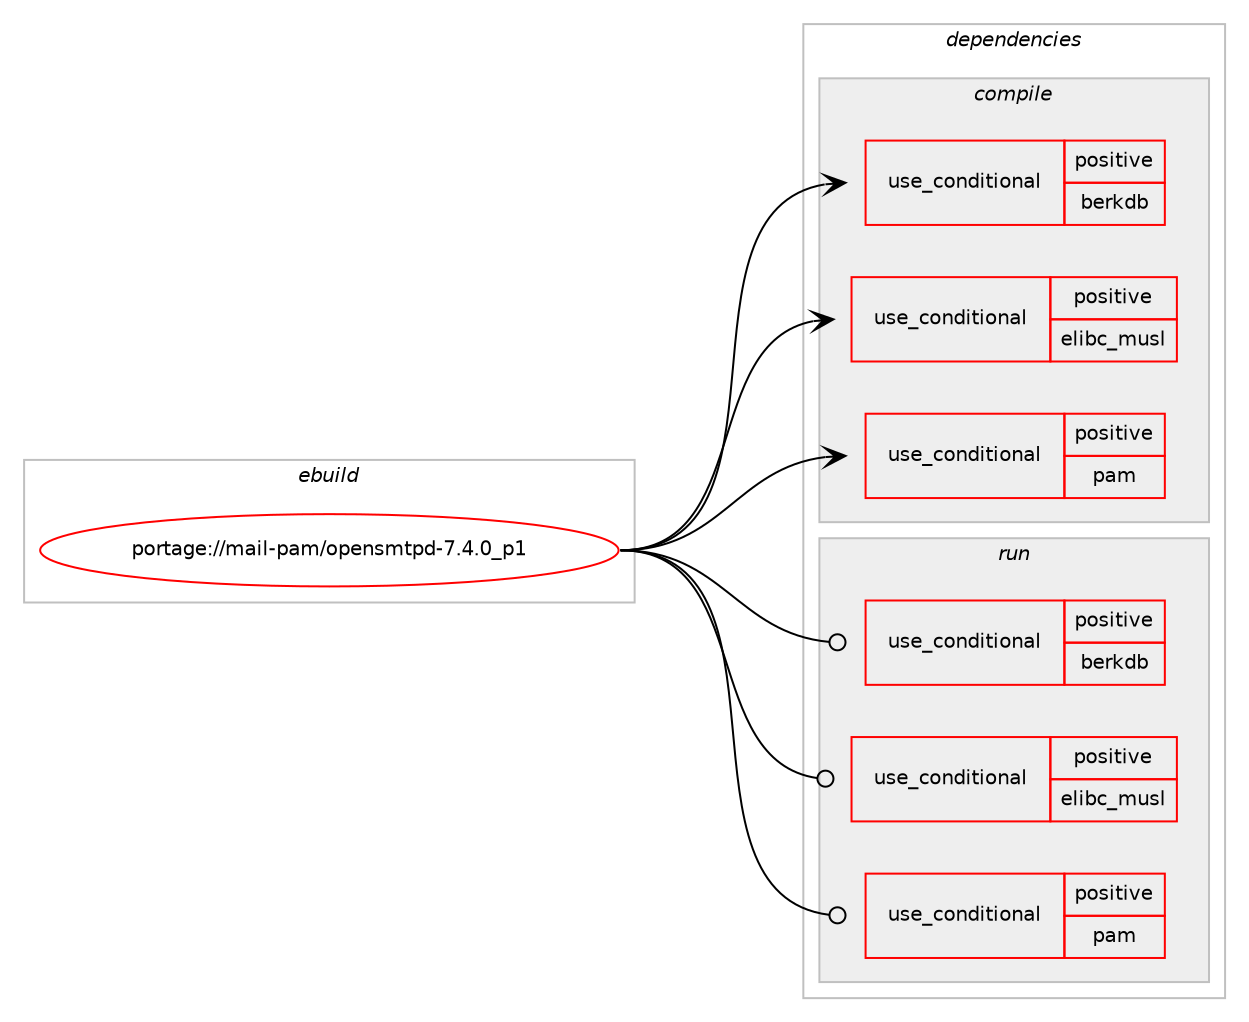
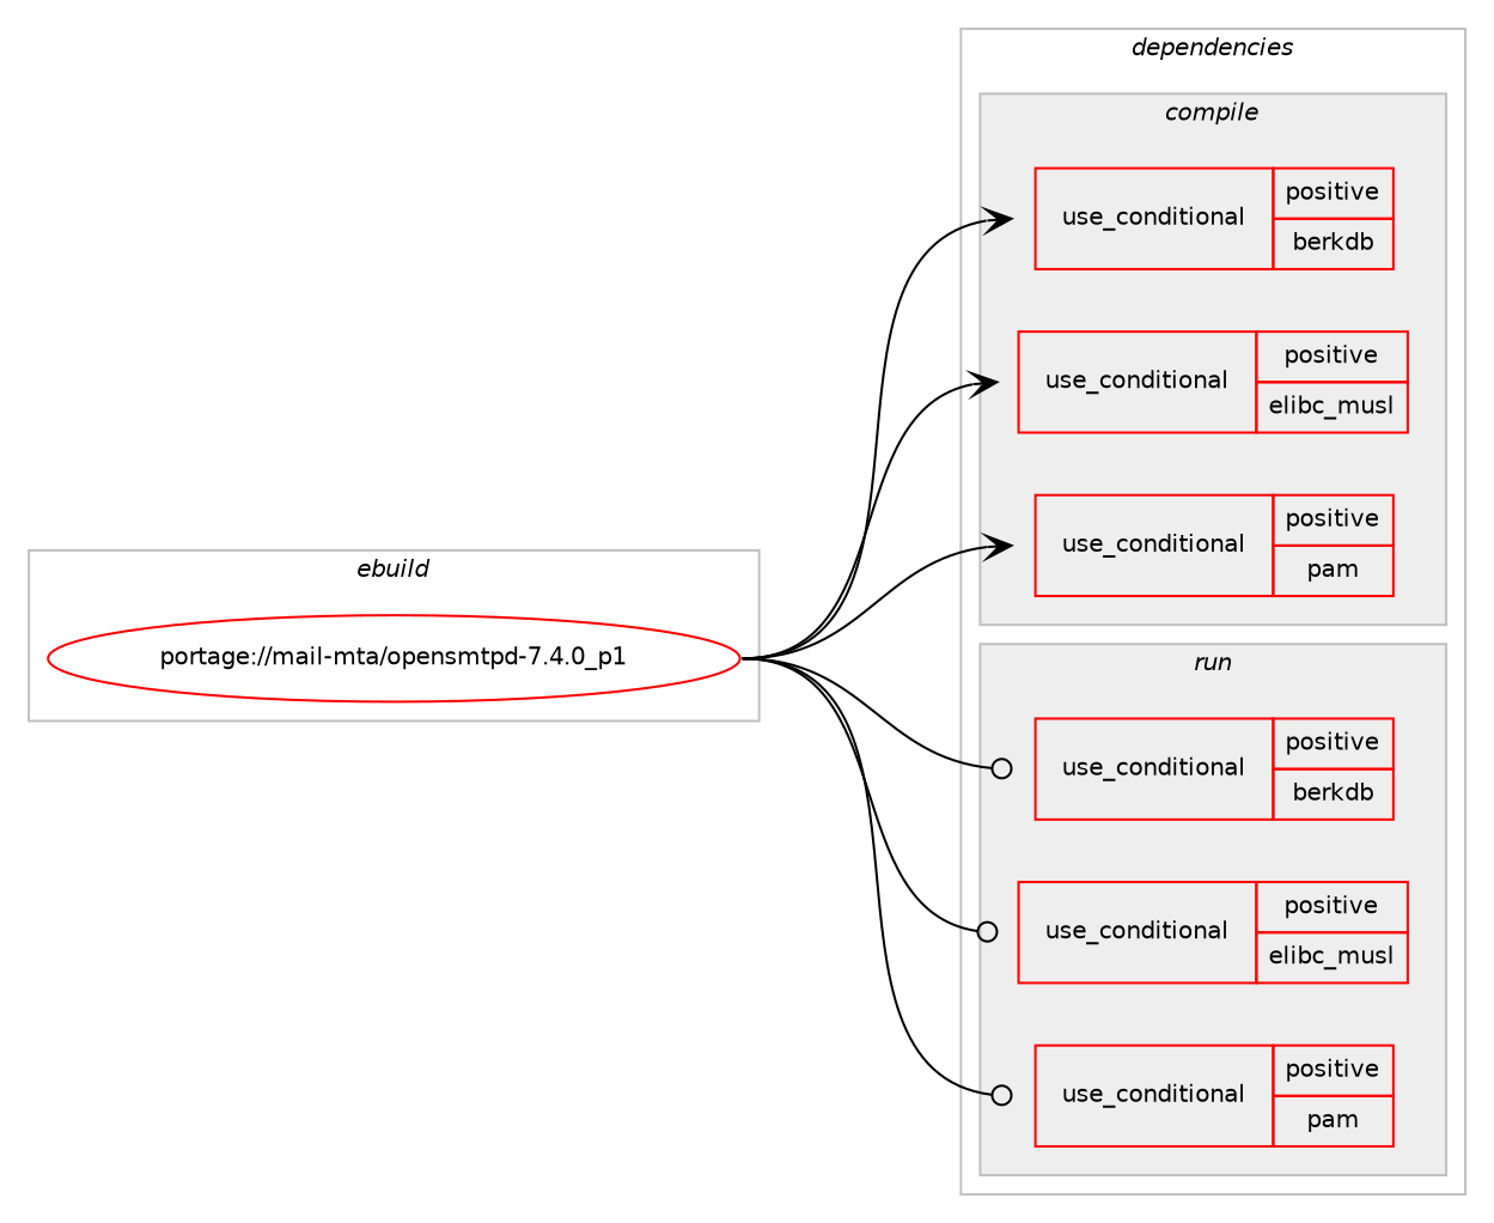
  digraph {
    compound=true
    concentrate=true
    fontname=Helvetica
    fontsize=10
    newrank=true
    rankdir=LR
    ranksep=1.5
    node [color=red fontname=Helvetica fontsize=10 shape=none]
    edge [arrowhead=vee headport=w style=solid tailport=e weight=20]
-   n1 [label="portage://mail-pam/opensmtpd-7.4.0_p1" width=4 shape=""]
+   n1 [label="portage://mail-mta/opensmtpd-7.4.0_p1" width=4 shape=""]
    n2 [label=<<TABLE BORDER="0" CELLBORDER="1" CELLSPACING="0" CELLPADDING="4"><TR><TD ROWSPAN="3" CELLPADDING="10">use_conditional</TD></TR><TR><TD>positive</TD></TR><TR><TD>berkdb</TD></TR></TABLE>>]
    n3 [label=<<TABLE BORDER="0" CELLBORDER="1" CELLSPACING="0" CELLPADDING="4"><TR><TD ROWSPAN="3" CELLPADDING="10">use_conditional</TD></TR><TR><TD>positive</TD></TR><TR><TD>elibc_musl</TD></TR></TABLE>>]
    n4 [label=<<TABLE BORDER="0" CELLBORDER="1" CELLSPACING="0" CELLPADDING="4"><TR><TD ROWSPAN="3" CELLPADDING="10">use_conditional</TD></TR><TR><TD>positive</TD></TR><TR><TD>pam</TD></TR></TABLE>>]
    n5 [label=<<TABLE BORDER="0" CELLBORDER="1" CELLSPACING="0" CELLPADDING="4"><TR><TD ROWSPAN="3" CELLPADDING="10">use_conditional</TD></TR><TR><TD>positive</TD></TR><TR><TD>berkdb</TD></TR></TABLE>>]
    n6 [label=<<TABLE BORDER="0" CELLBORDER="1" CELLSPACING="0" CELLPADDING="4"><TR><TD ROWSPAN="3" CELLPADDING="10">use_conditional</TD></TR><TR><TD>positive</TD></TR><TR><TD>elibc_musl</TD></TR></TABLE>>]
    n7 [label=<<TABLE BORDER="0" CELLBORDER="1" CELLSPACING="0" CELLPADDING="4"><TR><TD ROWSPAN="3" CELLPADDING="10">use_conditional</TD></TR><TR><TD>positive</TD></TR><TR><TD>pam</TD></TR></TABLE>>]
    subgraph cluster_1 {
      color=gray
      label=<<i>ebuild</i>>
      rank=same
      n1
    }
    subgraph cluster_2 {
      color=gray
      label=<<i>dependencies</i>>
      subgraph cluster_3 {
        color=gray
        fillcolor="#eeeeee"
        label=<<i>compile</i>>
        style=filled
        subgraph sub_4 {
          color=gray
          fillcolor="#eeeeee"
          label=<<i>compile</i>>
          style=filled
          n2
        }
        subgraph sub_5 {
          color=gray
          fillcolor="#eeeeee"
          label=<<i>compile</i>>
          style=filled
          n3
        }
        subgraph sub_6 {
          color=gray
          fillcolor="#eeeeee"
          label=<<i>compile</i>>
          style=filled
          n4
        }
      }
      subgraph cluster_7 {
        color=gray
        fillcolor="#eeeeee"
        label=<<i>compile and run</i>>
        style=filled
      }
      subgraph cluster_8 {
        color=gray
        fillcolor="#eeeeee"
        label=<<i>run</i>>
        style=filled
        subgraph sub_9 {
          color=gray
          fillcolor="#eeeeee"
          label=<<i>run</i>>
          style=filled
          n5
        }
        subgraph sub_10 {
          color=gray
          fillcolor="#eeeeee"
          label=<<i>run</i>>
          style=filled
          n6
        }
        subgraph sub_11 {
          color=gray
          fillcolor="#eeeeee"
          label=<<i>run</i>>
          style=filled
          n7
        }
      }
    }
    subgraph cluster_12 {
      color=gray
      label=<<i>candidates</i>>
      rank=same
    }
    n1 -> n2
    n1 -> n3
    n1 -> n4
    n1 -> n5 [arrowhead=odot]
    n1 -> n6 [arrowhead=odot]
    n1 -> n7 [arrowhead=odot]
  }
